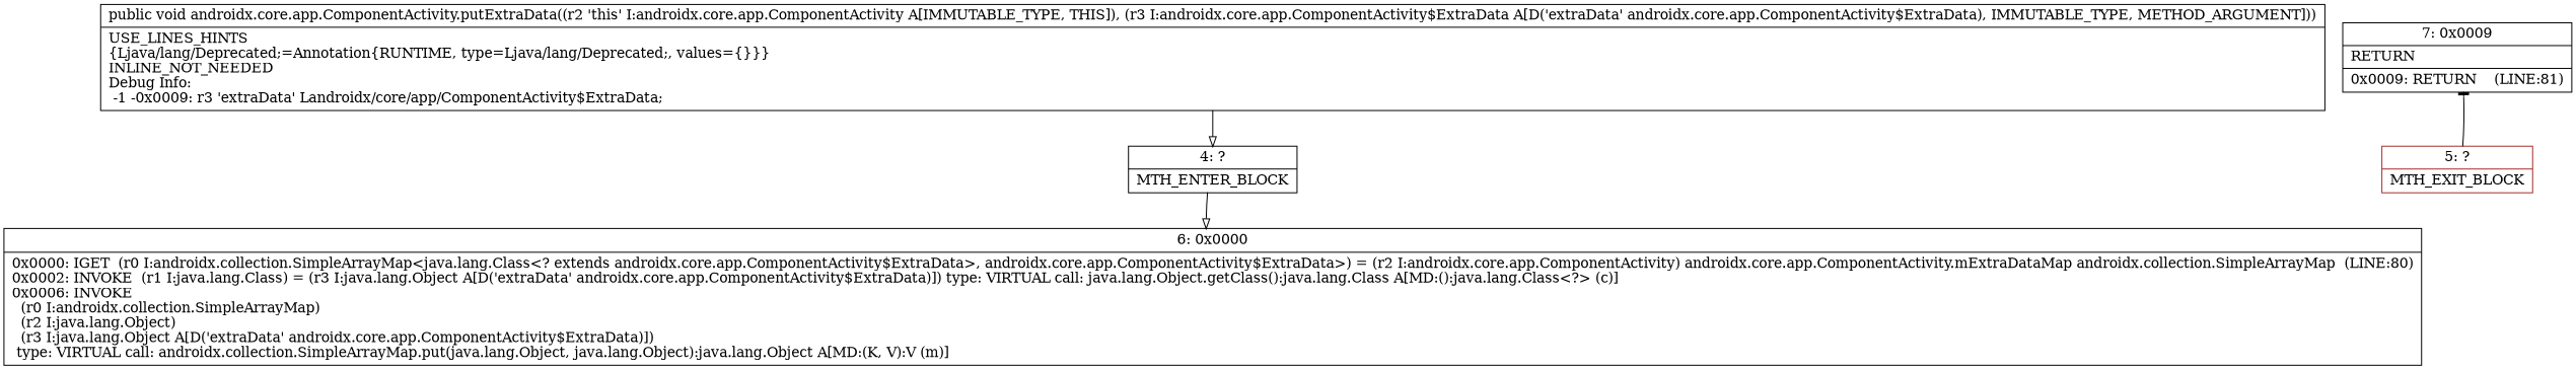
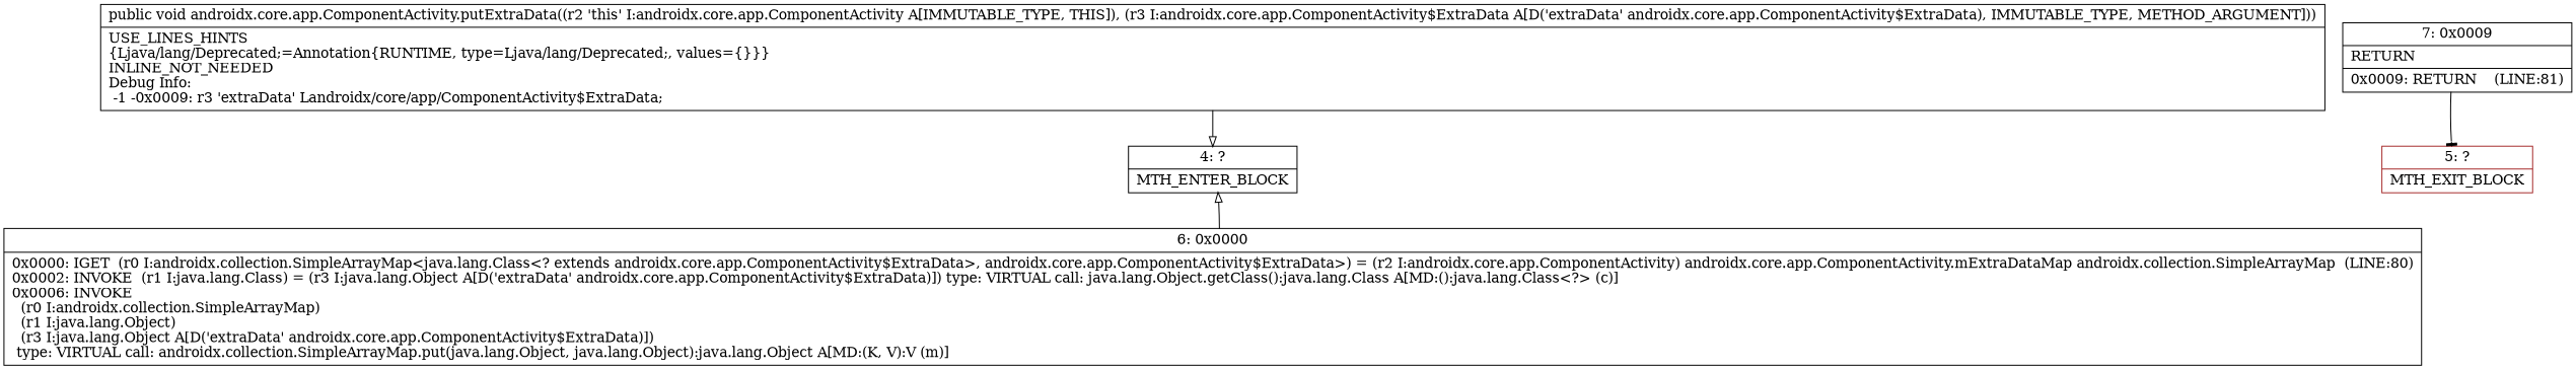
  digraph {
    node [color=black shape=record]
    edge [arrowhead=onormal]
    n1 [label="{4\:\ ?|MTH_ENTER_BLOCK\l}"]
-   n2 [label="{6\:\ 0x0000|0x0000: IGET  (r0 I:androidx.collection.SimpleArrayMap\<java.lang.Class\<? extends androidx.core.app.ComponentActivity$ExtraData\>, androidx.core.app.ComponentActivity$ExtraData\>) = (r2 I:androidx.core.app.ComponentActivity) androidx.core.app.ComponentActivity.mExtraDataMap androidx.collection.SimpleArrayMap  (LINE:80)\l0x0002: INVOKE  (r1 I:java.lang.Class) = (r3 I:java.lang.Object A[D('extraData' androidx.core.app.ComponentActivity$ExtraData)]) type: VIRTUAL call: java.lang.Object.getClass():java.lang.Class A[MD:():java.lang.Class\<?\> (c)]\l0x0006: INVOKE  \l  (r0 I:androidx.collection.SimpleArrayMap)\l  (r2 I:java.lang.Object)\l  (r3 I:java.lang.Object A[D('extraData' androidx.core.app.ComponentActivity$ExtraData)])\l type: VIRTUAL call: androidx.collection.SimpleArrayMap.put(java.lang.Object, java.lang.Object):java.lang.Object A[MD:(K, V):V (m)]\l}"]
+   n2 [label="{6\:\ 0x0000|0x0000: IGET  (r0 I:androidx.collection.SimpleArrayMap\<java.lang.Class\<? extends androidx.core.app.ComponentActivity$ExtraData\>, androidx.core.app.ComponentActivity$ExtraData\>) = (r2 I:androidx.core.app.ComponentActivity) androidx.core.app.ComponentActivity.mExtraDataMap androidx.collection.SimpleArrayMap  (LINE:80)\l0x0002: INVOKE  (r1 I:java.lang.Class) = (r3 I:java.lang.Object A[D('extraData' androidx.core.app.ComponentActivity$ExtraData)]) type: VIRTUAL call: java.lang.Object.getClass():java.lang.Class A[MD:():java.lang.Class\<?\> (c)]\l0x0006: INVOKE  \l  (r0 I:androidx.collection.SimpleArrayMap)\l  (r1 I:java.lang.Object)\l  (r3 I:java.lang.Object A[D('extraData' androidx.core.app.ComponentActivity$ExtraData)])\l type: VIRTUAL call: androidx.collection.SimpleArrayMap.put(java.lang.Object, java.lang.Object):java.lang.Object A[MD:(K, V):V (m)]\l}"]
    n3 [label="{7\:\ 0x0009|RETURN\l|0x0009: RETURN    (LINE:81)\l}"]
    n4 [color=brown label="{5\:\ ?|MTH_EXIT_BLOCK\l}"]
    n5 [label="{public void androidx.core.app.ComponentActivity.putExtraData((r2 'this' I:androidx.core.app.ComponentActivity A[IMMUTABLE_TYPE, THIS]), (r3 I:androidx.core.app.ComponentActivity$ExtraData A[D('extraData' androidx.core.app.ComponentActivity$ExtraData), IMMUTABLE_TYPE, METHOD_ARGUMENT]))  | USE_LINES_HINTS\l\{Ljava\/lang\/Deprecated;=Annotation\{RUNTIME, type=Ljava\/lang\/Deprecated;, values=\{\}\}\}\lINLINE_NOT_NEEDED\lDebug Info:\l  \-1 \-0x0009: r3 'extraData' Landroidx\/core\/app\/ComponentActivity$ExtraData;\l}"]
-   n1 -> n2
-   n4 -> n3 [arrowhead=tee]
+   n2 -> n1
+   n3 -> n4 [arrowhead=tee]
    n5 -> n1
  }
